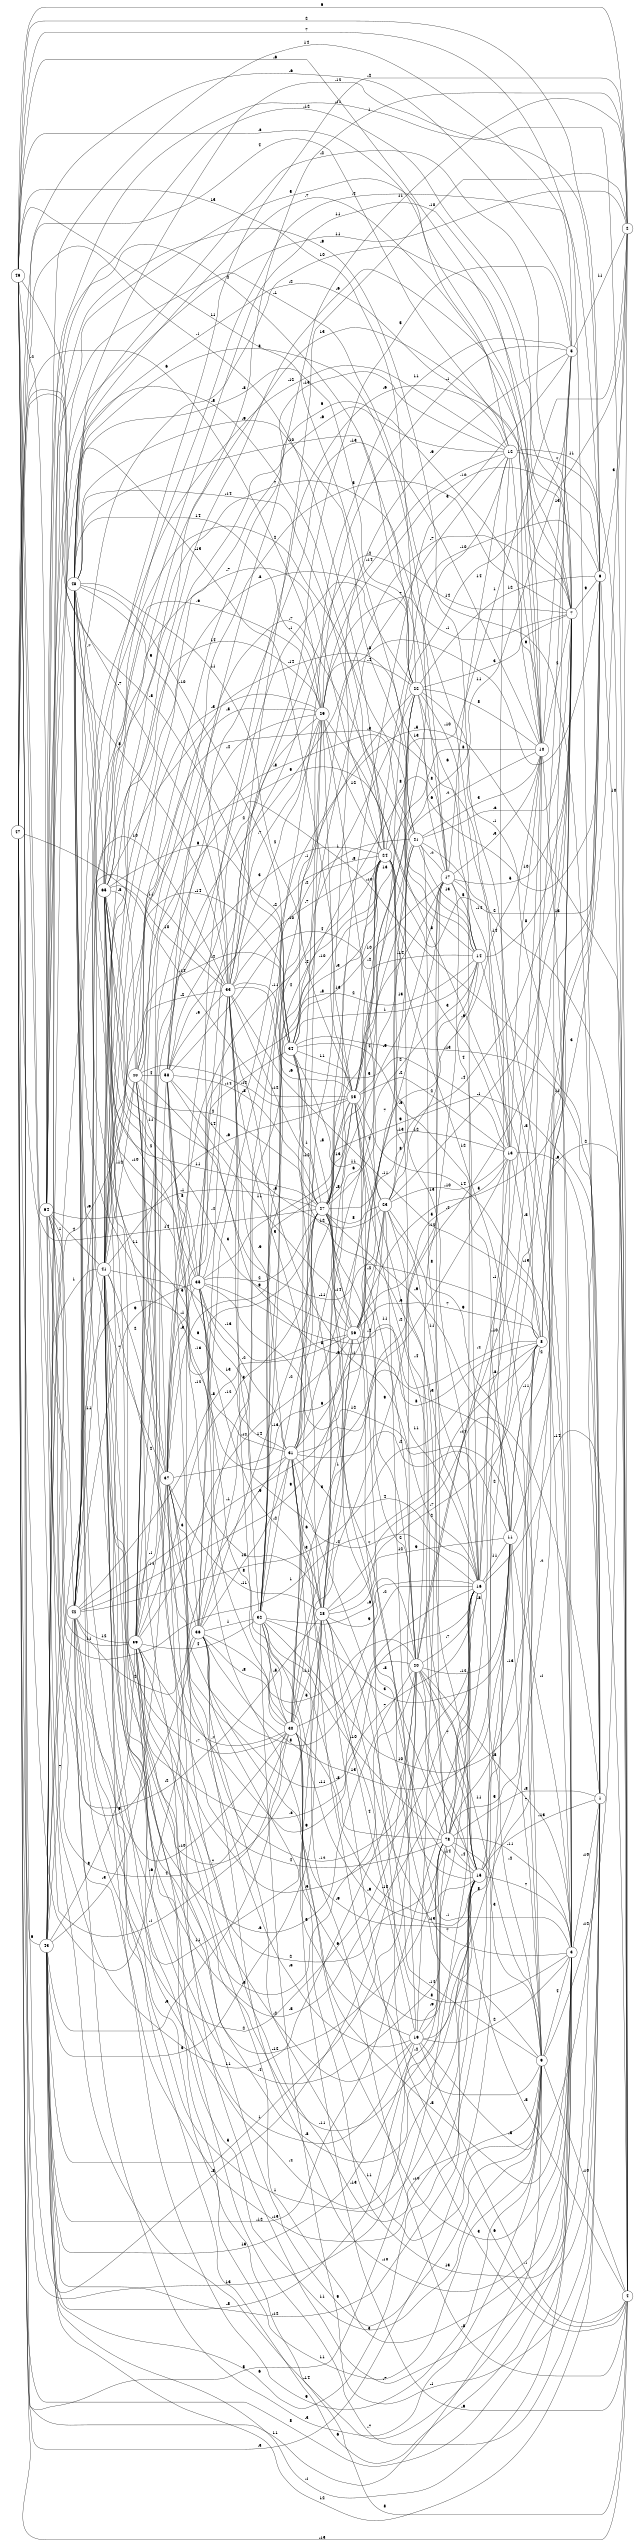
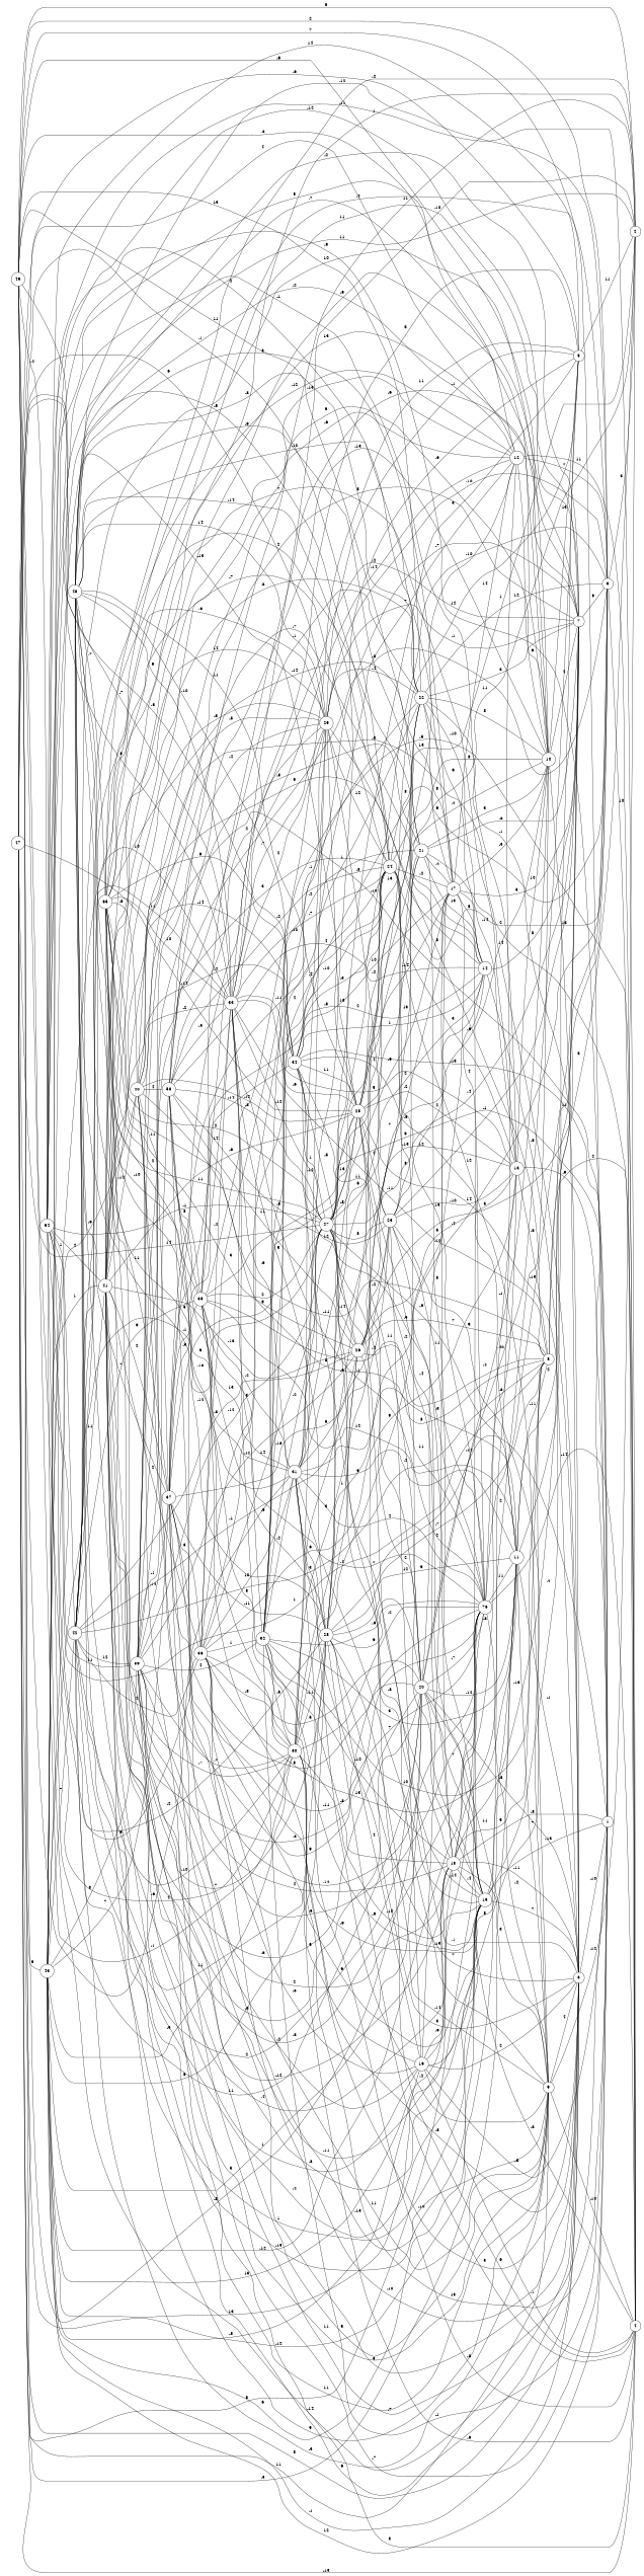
  graph {
    fontname="Helvetica,Arial,sans-serif"
    rankdir=LR
    node [shape=circle]
    48
    6
    7
    9
    10
    12
    13
    15
    17
-   18 [label=78]
+   18
    20
    21
    22
    24
    25
    27
    28
    29
    31
    33
    34
    35
    37
    n24 [label=65]
    4
    2
    3
    5
    1
    8
-   16
+   16 [label=76]
    14
    11
    23
    26
    19
    32
    30
    36
    40
    n41 [label=58]
    47
    43
    39
    41
    42
    46
    n48 [label=64]
    48 -- 6 [label=-12]
    48 -- 7 [label=-2]
    48 -- 9 [label=9]
    48 -- 10 [label=-7]
    48 -- 12 [label=-2]
    48 -- 13 [label=-10]
    48 -- 15 [label=1]
    48 -- 17 [label=8]
    48 -- 18 [label=-4]
    48 -- 20 [label=-3]
    48 -- 21 [label=-9]
    48 -- 22 [label=-8]
    48 -- 24 [label=-14]
    48 -- 25 [label=11]
    48 -- 27 [label=11]
    48 -- 28 [label=-12]
    48 -- 29 [label=14]
    48 -- 31 [label=5]
    48 -- 33 [label=9]
    48 -- 34 [label=-10]
    48 -- 35 [label=-10]
    48 -- 37 [label=7]
    48 -- n24 [label=-7]
    6 -- 4 [label=10]
    6 -- 2 [label=3]
    7 -- 6 [label=9]
    9 -- 4 [label=-10]
    9 -- 2 [label=-12]
    9 -- 3 [label=4]
    10 -- 7 [label=2]
    10 -- 3 [label=13]
    10 -- 5 [label=13]
    12 -- 6 [label=7]
    12 -- 10 [label=9]
    12 -- 4 [label=11]
    13 -- 10 [label=10]
    13 -- 1 [label=-9]
    13 -- 8 [label=-5]
    15 -- 6 [label=-2]
    15 -- 12 [label=-5]
    15 -- 3 [label=7]
    15 -- 1 [label=-13]
    17 -- 7 [label=5]
    17 -- 10 [label=-3]
    17 -- 12 [label=14]
    17 -- 13 [label=-14]
    17 -- 16 [label=4]
    17 -- 14 [label=5]
    18 -- 7 [label=-13]
    18 -- 9 [label=3]
    18 -- 10 [label=2]
    18 -- 13 [label=-8]
    18 -- 15 [label=-4]
    18 -- 3 [label=-11]
    18 -- 1 [label=-8]
    18 -- 8 [label=5]
    20 -- 9 [label=11]
    20 -- 10 [label=-4]
    20 -- 15 [label=7]
    20 -- 17 [label=-12]
    20 -- 4 [label=-5]
    20 -- 3 [label=-5]
-   20 -- 5 [label=-10]
+   20 -- 5 [label=-40]
    20 -- 16 [label=-7]
    20 -- 11 [label=-12]
    21 -- 7 [label=-6]
    21 -- 10 [label=3]
    21 -- 17 [label=-2]
    21 -- 18 [label=8]
    21 -- 3 [label=14]
    21 -- 14 [label=13]
    22 -- 6 [label=12]
    22 -- 7 [label=3]
    22 -- 10 [label=8]
    22 -- 15 [label=6]
    22 -- 17 [label=8]
    22 -- 3 [label=-1]
    22 -- 14 [label=-10]
    24 -- 6 [label=2]
    24 -- 9 [label=12]
    24 -- 10 [label=8]
    24 -- 13 [label=3]
+   24 -- 17 [label=-2]
    24 -- 20 [label=-13]
    24 -- 22 [label=8]
    24 -- 16 [label=13]
    25 -- 10 [label=-2]
    25 -- 13 [label=2]
    25 -- 15 [label=-4]
    25 -- 17 [label=-14]
    25 -- 18 [label=-2]
    25 -- 20 [label=11]
    25 -- 22 [label=13]
    25 -- 24 [label=-2]
    25 -- 2 [label=1]
    25 -- 3 [label=14]
    25 -- 23 [label=4]
    27 -- 6 [label=-10]
    27 -- 9 [label=-13]
    27 -- 12 [label=13]
    27 -- 13 [label=12]
    27 -- 15 [label=2]
    27 -- 17 [label=-9]
    27 -- 21 [label=4]
    27 -- 24 [label=2]
    27 -- 25 [label=13]
    27 -- 3 [label=-1]
    27 -- 5 [label=3]
    27 -- 16 [label=-5]
    27 -- 14 [label=2]
    27 -- 11 [label=-9]
    27 -- 23 [label=8]
    27 -- 26 [label=-14]
    28 -- 9 [label=-14]
    28 -- 20 [label=9]
    28 -- 25 [label=-8]
    28 -- 4 [label=3]
    28 -- 2 [label=11]
    28 -- 3 [label=7]
    28 -- 5 [label=14]
    28 -- 1 [label=-14]
    28 -- 8 [label=-7]
    28 -- 11 [label=9]
    28 -- 26 [label=1]
    28 -- 19 [label=4]
    29 -- 6 [label=-10]
    29 -- 7 [label=-1]
    29 -- 22 [label=-4]
    29 -- 24 [label=12]
    29 -- 25 [label=13]
    29 -- 5 [label=-1]
    29 -- 8 [label=8]
    29 -- 23 [label=-8]
    31 -- 9 [label=-2]
    31 -- 15 [label=7]
    31 -- 21 [label=6]
    31 -- 25 [label=12]
    31 -- 28 [label=6]
    31 -- 29 [label=-4]
    31 -- 4 [label=-8]
    31 -- 3 [label=8]
    31 -- 5 [label=-9]
    31 -- 8 [label=8]
    31 -- 16 [label=4]
    31 -- 14 [label=7]
    31 -- 11 [label=-2]
    31 -- 26 [label=6]
    33 -- 12 [label=-14]
    33 -- 13 [label=5]
    33 -- 18 [label=-8]
    33 -- 24 [label=-7]
    33 -- 25 [label=-6]
    33 -- 27 [label=-12]
    33 -- 28 [label=5]
    33 -- 29 [label=2]
    33 -- 31 [label=-9]
    33 -- 2 [label=-10]
    33 -- 5 [label=5]
    33 -- 8 [label=-11]
    33 -- 16 [label=-1]
    33 -- 32 [label=3]
    34 -- 7 [label=-7]
    34 -- 12 [label=7]
    34 -- 15 [label=-8]
    34 -- 17 [label=10]
    34 -- 18 [label=7]
    34 -- 20 [label=11]
    34 -- 24 [label=-3]
    34 -- 25 [label=11]
    34 -- 27 [label=1]
    34 -- 1 [label=-13]
    34 -- 14 [label=1]
    34 -- 11 [label=-6]
    34 -- 26 [label=-5]
    35 -- 7 [label=-6]
    35 -- 15 [label=-9]
    35 -- 27 [label=2]
    35 -- 28 [label=-9]
    35 -- 29 [label=-7]
    35 -- 31 [label=-2]
    35 -- 33 [label=14]
    35 -- 4 [label=-5]
    35 -- 1 [label=9]
    35 -- 8 [label=-4]
    35 -- 16 [label=-4]
    35 -- 11 [label=12]
    35 -- 30 [label=8]
    37 -- 7 [label=-2]
    37 -- 9 [label=-13]
    37 -- 24 [label=-11]
    37 -- 25 [label=9]
    37 -- 28 [label=-11]
    37 -- 34 [label=-14]
    37 -- 35 [label=-3]
    37 -- 3 [label=3]
    37 -- 1 [label=-7]
    37 -- 16 [label=-12]
    37 -- 14 [label=-8]
    37 -- 23 [label=-13]
    37 -- 19 [label=-3]
    37 -- 36 [label=3]
    n24 -- 6 [label=-4]
    n24 -- 7 [label=11]
    n24 -- 9 [label=11]
    n24 -- 10 [label=13]
    n24 -- 17 [label=7]
    n24 -- 18 [label=-12]
    n24 -- 27 [label=2]
    n24 -- 29 [label=14]
    n24 -- 31 [label=6]
    n24 -- 33 [label=10]
    n24 -- 34 [label=6]
    n24 -- 35 [label=2]
    n24 -- 37 [label=11]
    n24 -- 2 [label=-2]
    n24 -- 8 [label=-11]
    n24 -- 16 [label=-8]
    n24 -- 14 [label=-7]
    n24 -- 26 [label=3]
    n24 -- 30 [label=-13]
    n24 -- 40 [label=-5]
    3 -- 1 [label=-10]
    5 -- 2 [label=11]
    8 -- 7 [label=11]
    8 -- 4 [label=2]
    16 -- 7 [label=-13]
    16 -- 9 [label=-2]
    16 -- 13 [label=-1]
    16 -- 4 [label=-14]
    16 -- 11 [label=11]
    14 -- 7 [label=8]
    14 -- 3 [label=-5]
    11 -- 9 [label=7]
    11 -- 2 [label=3]
    11 -- 3 [label=-1]
    11 -- 5 [label=2]
    11 -- 8 [label=-11]
    23 -- 7 [label=-1]
    23 -- 9 [label=9]
    23 -- 10 [label=-9]
    23 -- 13 [label=-10]
    23 -- 15 [label=-3]
    23 -- 21 [label=8]
    23 -- 22 [label=13]
    23 -- 16 [label=11]
    23 -- 19 [label=12]
    26 -- 6 [label=5]
    26 -- 7 [label=-4]
    26 -- 13 [label=5]
    26 -- 17 [label=-2]
    26 -- 4 [label=6]
    26 -- 8 [label=7]
    26 -- 16 [label=11]
    26 -- 23 [label=-2]
    19 -- 17 [label=2]
    19 -- 18 [label=-9]
    19 -- 4 [label=-1]
    19 -- 3 [label=2]
    19 -- 1 [label=-5]
    19 -- 8 [label=8]
    19 -- 16 [label=-14]
    32 -- 6 [label=6]
    32 -- 15 [label=-9]
    32 -- 18 [label=-10]
    32 -- 22 [label=1]
    32 -- 24 [label=-10]
    32 -- 27 [label=-2]
    32 -- 29 [label=-10]
    32 -- 31 [label=-2]
    32 -- 3 [label=-10]
    32 -- 5 [label=11]
    32 -- 1 [label=-1]
    32 -- 8 [label=10]
    32 -- 16 [label=-6]
    32 -- 11 [label=3]
    32 -- 30 [label=-5]
    30 -- 6 [label=-4]
    30 -- 15 [label=-10]
    30 -- 24 [label=-5]
    30 -- 28 [label=-11]
    30 -- 29 [label=-12]
    30 -- 4 [label=-9]
    30 -- 3 [label=-5]
    30 -- 1 [label=13]
    30 -- 16 [label=-2]
    30 -- 14 [label=9]
    30 -- 26 [label=3]
    36 -- 9 [label=11]
-   42 -- 13 [label=9]
+   36 -- 13 [label=9]
    36 -- 15 [label=6]
    36 -- 20 [label=5]
    36 -- 21 [label=-2]
    36 -- 22 [label=-1]
    36 -- 24 [label=4]
    36 -- 27 [label=14]
    36 -- 31 [label=10]
    36 -- 33 [label=-4]
    36 -- 3 [label=-10]
    36 -- 11 [label=13]
    36 -- 19 [label=5]
    36 -- 32 [label=1]
    36 -- 30 [label=-8]
    40 -- 9 [label=9]
    40 -- 12 [label=-6]
    40 -- 18 [label=4]
    40 -- 25 [label=-12]
    40 -- 29 [label=-5]
    40 -- 33 [label=-2]
    40 -- 34 [label=-4]
    40 -- 37 [label=11]
    40 -- 1 [label=-10]
    40 -- 16 [label=9]
    40 -- 11 [label=8]
    40 -- n41 [label=4]
    n41 -- 10 [label=-13]
    n41 -- 20 [label=8]
    n41 -- 22 [label=-1]
    n41 -- 24 [label=-2]
    n41 -- 27 [label=-8]
    n41 -- 29 [label=2]
    n41 -- 31 [label=13]
    n41 -- 33 [label=-5]
    n41 -- 35 [label=8]
    n41 -- 2 [label=11]
    n41 -- 16 [label=-11]
    n41 -- 14 [label=4]
    n41 -- 23 [label=-5]
    n41 -- 26 [label=11]
    47 -- 12 [label=4]
    47 -- 18 [label=13]
    47 -- 24 [label=-1]
    47 -- 25 [label=-14]
    47 -- 27 [label=14]
    47 -- 29 [label=6]
    47 -- 31 [label=-6]
    47 -- 33 [label=8]
    47 -- 34 [label=-5]
    47 -- 4 [label=-13]
    47 -- 5 [label=-6]
    47 -- 16 [label=5]
    47 -- 11 [label=-3]
    47 -- 43 [label=6]
    43 -- 7 [label=-12]
    43 -- 10 [label=5]
    43 -- 15 [label=6]
    43 -- 18 [label=13]
    43 -- 20 [label=5]
    43 -- 27 [label=-1]
    43 -- 28 [label=5]
    43 -- 33 [label=10]
-   43 -- 37 [label=-3]
+   43 -- 37 [label=7]
    43 -- 2 [label=11]
    43 -- 3 [label=-1]
    43 -- 1 [label=12]
    43 -- 16 [label=-12]
    43 -- 11 [label=-12]
    43 -- 19 [label=-8]
    43 -- 30 [label=-5]
    43 -- 40 [label=-6]
    43 -- 39 [label=8]
    43 -- 41 [label=1]
    43 -- 42 [label=7]
    39 -- 6 [label=-8]
    39 -- 7 [label=5]
    39 -- 15 [label=-8]
    39 -- 17 [label=-14]
    39 -- 18 [label=2]
    39 -- 21 [label=-8]
    39 -- 24 [label=3]
    39 -- 27 [label=-12]
    39 -- 29 [label=-4]
    39 -- 37 [label=-14]
    39 -- 4 [label=8]
    39 -- 1 [label=-7]
    39 -- 16 [label=-5]
    39 -- 11 [label=-11]
    39 -- 26 [label=-12]
    39 -- 19 [label=-2]
    39 -- 32 [label=4]
    39 -- 30 [label=-7]
    39 -- n41 [label=-1]
    41 -- 7 [label=-6]
    41 -- 9 [label=11]
    41 -- 10 [label=6]
    41 -- 12 [label=-13]
    41 -- 15 [label=-4]
    41 -- 20 [label=-6]
    41 -- 22 [label=-5]
    41 -- 25 [label=-6]
    41 -- 28 [label=7]
    41 -- 29 [label=-3]
    41 -- 34 [label=-14]
    41 -- 37 [label=2]
    41 -- 4 [label=-3]
    41 -- 2 [label=1]
    41 -- 3 [label=6]
    41 -- 16 [label=-5]
    41 -- 14 [label=9]
    41 -- 26 [label=-13]
    41 -- 19 [label=1]
    41 -- 30 [label=-7]
    41 -- 36 [label=2]
    41 -- 40 [label=-12]
    42 -- 7 [label=10]
    42 -- 9 [label=-3]
    42 -- 12 [label=-12]
    42 -- 15 [label=-13]
    42 -- 20 [label=2]
    42 -- 24 [label=-7]
    42 -- 28 [label=11]
    42 -- 29 [label=-9]
    42 -- 33 [label=11]
    42 -- 35 [label=9]
    42 -- 8 [label=3]
    42 -- 14 [label=2]
    42 -- 23 [label=-1]
    42 -- 26 [label=-8]
    42 -- 30 [label=-10]
    42 -- 36 [label=2]
    42 -- 39 [label=12]
    42 -- 41 [label=11]
    46 -- 6 [label=2]
    46 -- 9 [label=11]
    46 -- 10 [label=-6]
    46 -- 12 [label=-8]
    46 -- 20 [label=-8]
    46 -- 21 [label=11]
    46 -- 22 [label=13]
    46 -- 28 [label=-2]
    46 -- 33 [label=-7]
    46 -- 2 [label=6]
    46 -- 3 [label=8]
    46 -- 1 [label=7]
    46 -- 30 [label=-1]
    46 -- n48 [label=-2]
    n48 -- 13 [label=-1]
    n48 -- 20 [label=11]
    n48 -- 22 [label=2]
    n48 -- 24 [label=-5]
    n48 -- 25 [label=-13]
    n48 -- 27 [label=-1]
    n48 -- 4 [label=-11]
    n48 -- 3 [label=-14]
    n48 -- 5 [label=14]
    n48 -- 1 [label=-9]
    n48 -- 8 [label=1]
    n48 -- 30 [label=4]
    n48 -- 36 [label=9]
    n48 -- 39 [label=11]
    n48 -- 41 [label=4]
    n48 -- 42 [label=1]
  }
